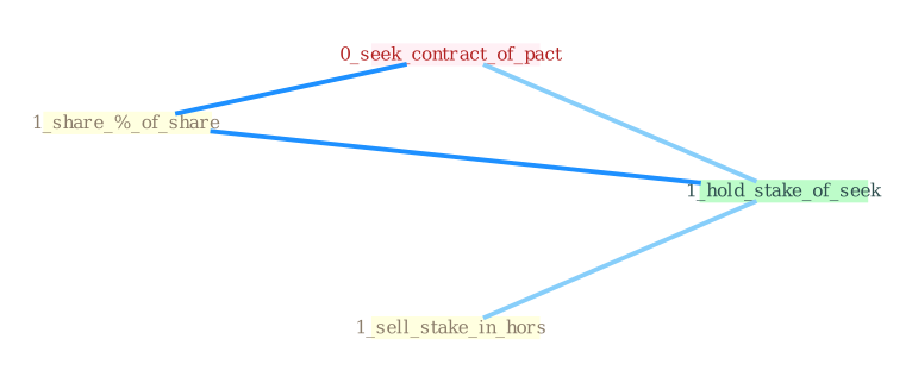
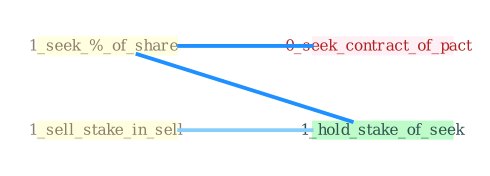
  graph {
    rankdir=LR
    node [color="#ffffe0" fixedsize=true fontcolor="#8b7d6b" fontsize=4 shape=polygon style=filled]
    edge [color="#1e90ff" w=2]
-   "1_seek_%_of_share " [height=.06 width=.5 label="1_share_%_of_share"]
-   "1_sell_stake_in_hors " [height=.06 width=.5]
+   "1_seek_%_of_share " [height=.06 width=.5]
+   "1_sell_stake_in_hors " [height=.06 width=.5 label="1_sell_stake_in_sell"]
    "0_seek_contract_of_pact " [color="#fff0f5" fontcolor="#b22222" height=.06 width=.5]
    n4 [color="#BDFCC9" fontcolor="#2f4f4f" height=.06 label="1_hold_stake_of_seek" width=.5]
    subgraph sub_1 {
      "1_seek_%_of_share "
      "1_sell_stake_in_hors "
    }
    subgraph sub_2 {
      "0_seek_contract_of_pact "
    }
    "1_seek_%_of_share " -- "0_seek_contract_of_pact "
    "1_seek_%_of_share " -- n4
    "1_sell_stake_in_hors " -- n4 [color="#87cefa" w=1]
-   "0_seek_contract_of_pact " -- n4 [color="#87cefa" w=1]
  }
